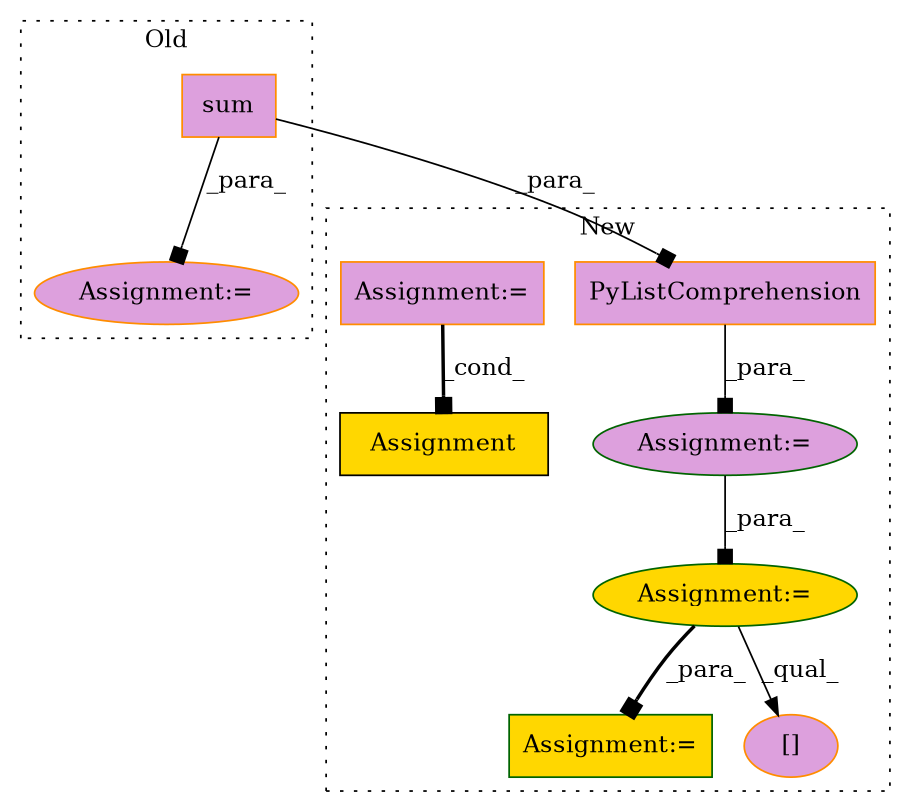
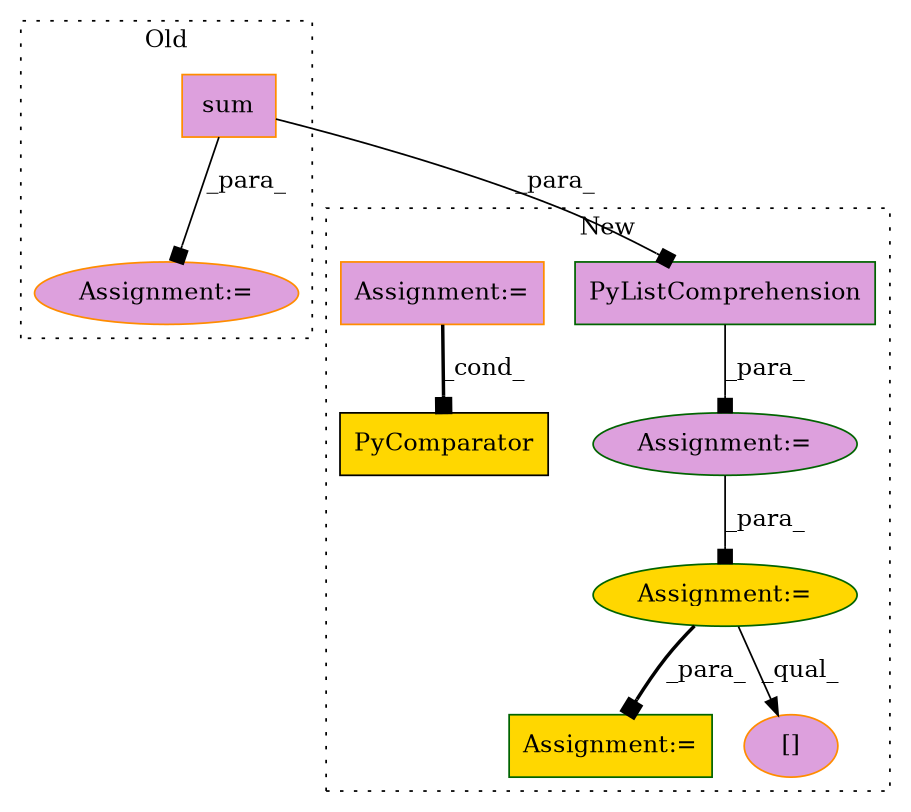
  digraph {
    node [a=7 color=darkorange fillcolor=plum l=1 s=7405 shape=box style=filled]
    edge [arrowhead=box style=solid]
    n1 [a=32 l="4,1" label=sum s="7323,7345"]
    n2 [label="Assignment:=" s=7322 shape=ellipse]
-   n3 [a=109 l=97 label=PyListComprehension s=7338]
-   n4 [a=113 color=black fillcolor=gold l=22 label=Assignment]
+   n3 [a=109 color=darkgreen l=97 label=PyListComprehension s=7338]
+   n4 [a=113 color=black fillcolor=gold l=22 label=PyComparator]
    n5 [l=22 label="Assignment:="]
    n6 [color=darkgreen l=12 label="Assignment:=" s=7326 shape=ellipse]
    n7 [color=darkgreen fillcolor=gold label="Assignment:=" s=7454 shape=ellipse]
    n8 [color=darkgreen fillcolor=gold l=2 label="Assignment:=" s=7711]
    n9 [a=2 l="14,1" label="[]" s="7713,7728" shape=ellipse]
    subgraph cluster_1 {
      label=Old
      style=dotted
      n1
      n2
    }
    subgraph cluster_2 {
      label=New
      style=dotted
      n3
      n4
      n5
      n6
      n7
      n8
      n9
    }
    n1 -> n2 [label=_para_]
    n1 -> n3 [label=_para_]
    n3 -> n6 [label=_para_]
    n5 -> n4 [label=_cond_ style=bold]
    n6 -> n7 [label=_para_]
    n7 -> n8 [label=_para_ style=bold]
    n7 -> n9 [arrowhead=normal label=_qual_]
  }
